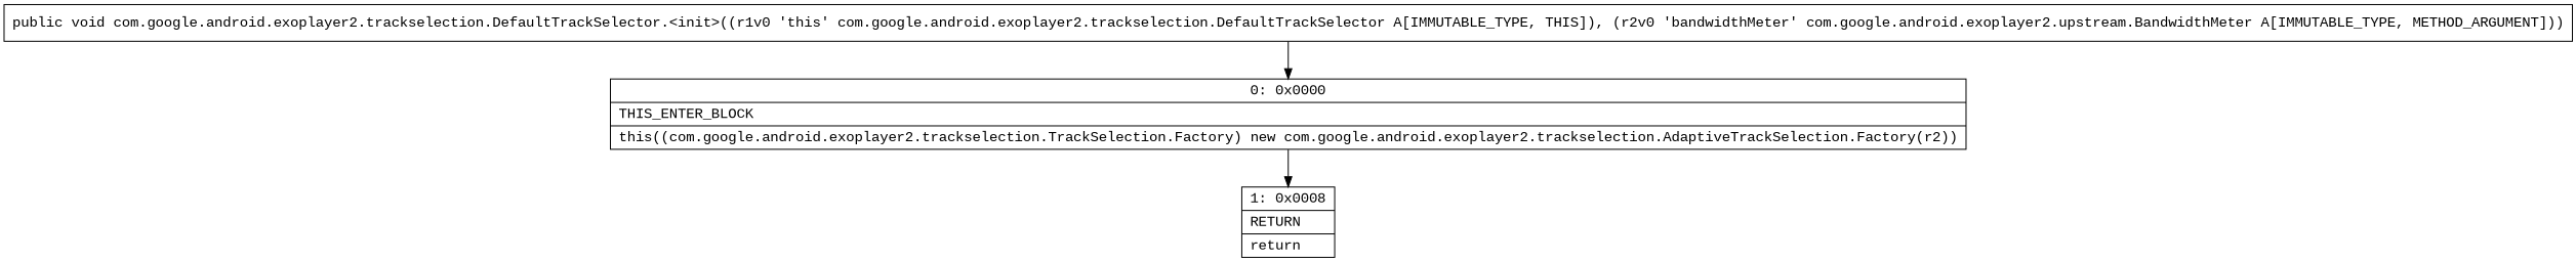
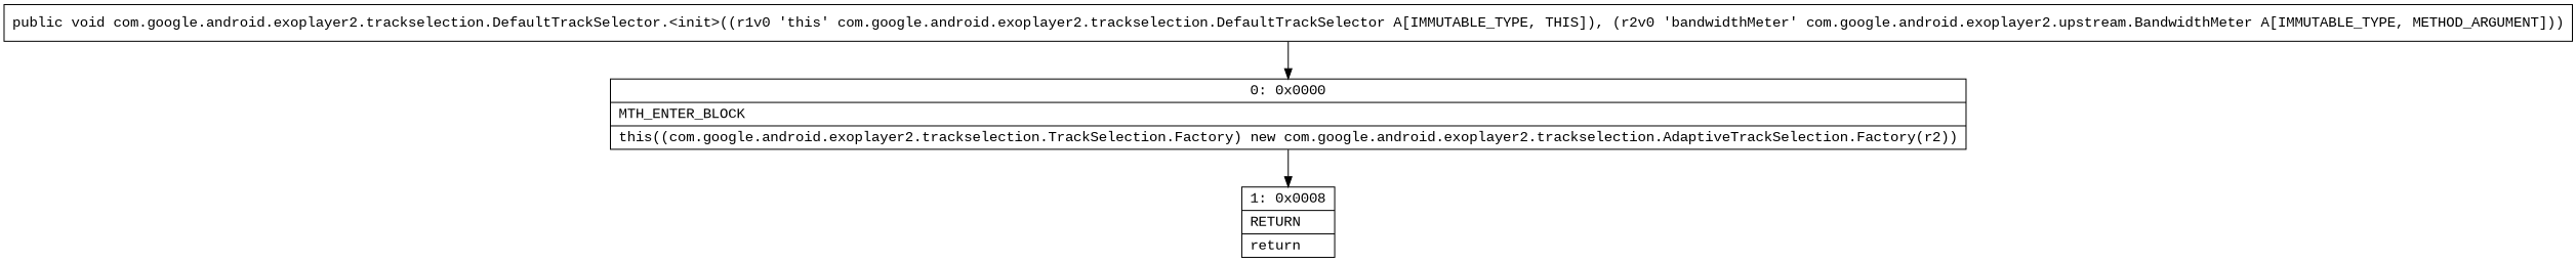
  digraph {
    fontname="Liberation Mono"
    node [shape=record fontname="Liberation Mono"]
    edge [fontname="Liberation Mono"]
-   n1 [label="{0\:\ 0x0000|THIS_ENTER_BLOCK\l|this((com.google.android.exoplayer2.trackselection.TrackSelection.Factory) new com.google.android.exoplayer2.trackselection.AdaptiveTrackSelection.Factory(r2))\l}"]
+   n1 [label="{0\:\ 0x0000|MTH_ENTER_BLOCK\l|this((com.google.android.exoplayer2.trackselection.TrackSelection.Factory) new com.google.android.exoplayer2.trackselection.AdaptiveTrackSelection.Factory(r2))\l}"]
    n2 [label="{1\:\ 0x0008|RETURN\l|return\l}"]
    n3 [label="{public void com.google.android.exoplayer2.trackselection.DefaultTrackSelector.\<init\>((r1v0 'this' com.google.android.exoplayer2.trackselection.DefaultTrackSelector A[IMMUTABLE_TYPE, THIS]), (r2v0 'bandwidthMeter' com.google.android.exoplayer2.upstream.BandwidthMeter A[IMMUTABLE_TYPE, METHOD_ARGUMENT])) }"]
    n1 -> n2
    n3 -> n1
  }
